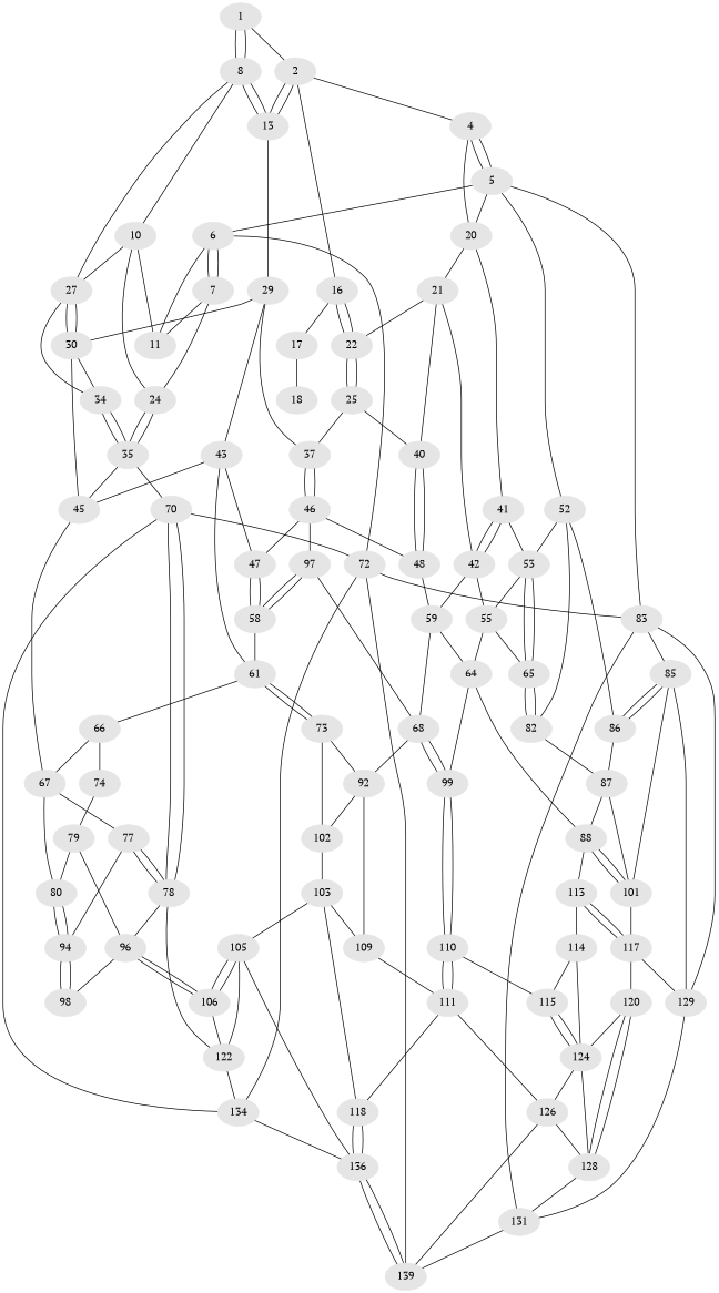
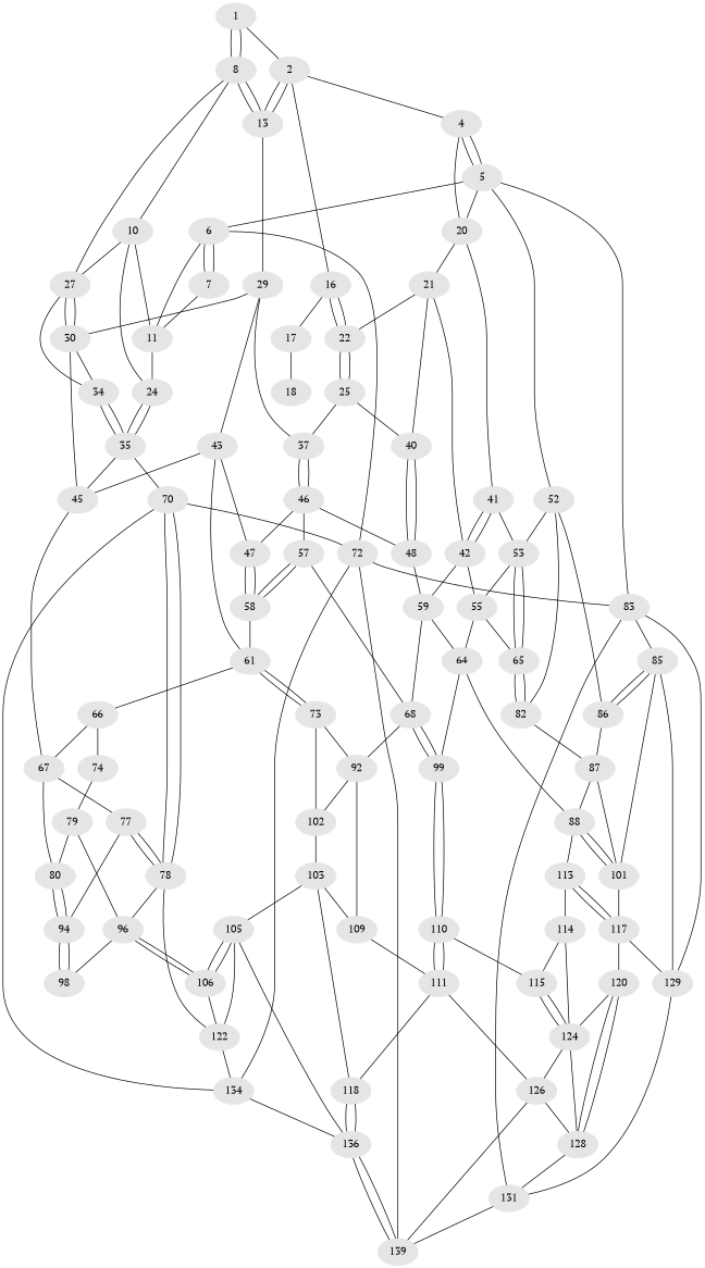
  graph {
    fontname="PT Serif"
    node [color=gray90 fontname="PT Serif" style=filled]
    edge [fontname="PT Serif"]
    2 [super="+3"]
    1
    8 [super="+9"]
    4
    13 [super="+19"]
    16
    10 [super="+23"]
    27 [super="+28"]
    5 [super="+31"]
    20 [super="+32"]
    29 [super="+38"]
    17 [super="+26"]
    22
    6 [super="+14"]
    52 [super="+81"]
    83 [super="+84"]
    21 [super="+39"]
    41
    7 [super="+12"]
    11 [super="+15"]
    72 [super="+141"]
    53 [super="+54"]
    82
    86
    85 [super="+123"]
    129 [super="+130"]
    131 [super="+142"]
    24
    134 [super="+138"]
    139 [super="+140"]
    30 [super="+33"]
    34
    35 [super="+51"]
    37
    43 [super="+44"]
    18
    25 [super="+36"]
    40
    42 [super="+56"]
    48
    55 [super="+63"]
    59 [super="+60"]
    45 [super="+50"]
    70 [super="+71"]
    46 [super="+49"]
    47
    61 [super="+62"]
    67 [super="+76"]
    78 [super="+108"]
-   57 [label=97]
+   57
    65
    64 [super="+90"]
    68 [super="+69"]
    58
    66
    73 [super="+93"]
    77
    80
    87 [super="+100"]
    88 [super="+89"]
    99
    92 [super="+107"]
    74 [super="+75"]
    102
    101 [super="+116"]
    113
    110
    79 [super="+91"]
    94 [super="+95"]
    109
    96 [super="+97"]
    122 [super="+133"]
    136 [super="+137"]
    103 [super="+104"]
    98
    106
    117 [super="+119"]
    114
    111 [super="+112"]
    115
    120 [super="+121"]
    105 [super="+135"]
    118
    126 [super="+127"]
    124 [super="+125"]
    128 [super="+132"]
    2 -- 4
    2 -- 13
    2 -- 13
    2 -- 16
    1 -- 2
    1 -- 8
    1 -- 8
    8 -- 13
    8 -- 13
    8 -- 10
    8 -- 27
    4 -- 5
    4 -- 5
    4 -- 20
    13 -- 29
    16 -- 17
    16 -- 22
    16 -- 22
    10 -- 27
    10 -- 11
    10 -- 24
    27 -- 30
    27 -- 30
    27 -- 34
    5 -- 20
    5 -- 6
    5 -- 52
    5 -- 83
    20 -- 21
    20 -- 41
    29 -- 30
    29 -- 37
    29 -- 43
    17 -- 18 [weight=2]
    22 -- 25
    22 -- 25
    6 -- 7 [weight=2]
    6 -- 7
    6 -- 11
    6 -- 72
    52 -- 53
    52 -- 82
    52 -- 86
    83 -- 85
    83 -- 129
    83 -- 131
    21 -- 22
    21 -- 40
    21 -- 42
    41 -- 53
    41 -- 42
    41 -- 42
    7 -- 11
-   7 -- 24
+   11 -- 24
    72 -- 83
    72 -- 134
    72 -- 139
    53 -- 55
    53 -- 65
    53 -- 65
    82 -- 87
    86 -- 87
    85 -- 86
    85 -- 86
    85 -- 129
    85 -- 101
    129 -- 131
    131 -- 139
    24 -- 35
    24 -- 35
    134 -- 136
    30 -- 34
    30 -- 45
    34 -- 35
    34 -- 35
    35 -- 45
    35 -- 70
    37 -- 46
    37 -- 46
    43 -- 45
    43 -- 47
    43 -- 61
    25 -- 37
    25 -- 40
    40 -- 48
    40 -- 48
    42 -- 55
    42 -- 59
    48 -- 59
    55 -- 65
    55 -- 64
    59 -- 64
    59 -- 68
    45 -- 67
    70 -- 72
    70 -- 134
    70 -- 78
    70 -- 78
    46 -- 48
    46 -- 47
    46 -- 57
    47 -- 58
    47 -- 58
    61 -- 66
    61 -- 73
    61 -- 73
    67 -- 77
    67 -- 80
    78 -- 96
    78 -- 122
    57 -- 68
    57 -- 58
    57 -- 58
    65 -- 82
    65 -- 82
    64 -- 88
    64 -- 99
    68 -- 99
    68 -- 99
    68 -- 92
    58 -- 61
    66 -- 67
    66 -- 74
    73 -- 92
    73 -- 102
    77 -- 78
    77 -- 78
    77 -- 94
    80 -- 94
    80 -- 94
    87 -- 88
    87 -- 101
    88 -- 101
    88 -- 101
    88 -- 113
    99 -- 110
    99 -- 110
    92 -- 102
    92 -- 109
    74 -- 79 [weight=2]
    102 -- 103
    101 -- 117
    113 -- 117
    113 -- 117
    113 -- 114
    110 -- 111
    110 -- 111
    110 -- 115
    79 -- 80
    79 -- 96
    94 -- 98 [weight=2]
    94 -- 98
    109 -- 111
    96 -- 98
    96 -- 106
    96 -- 106
    122 -- 134
    136 -- 139
    136 -- 139
    103 -- 109
    103 -- 105
    103 -- 118
    106 -- 122
    117 -- 129
    117 -- 120
    114 -- 115
    114 -- 124
    111 -- 118
    111 -- 126
    115 -- 124
    115 -- 124
    120 -- 124
    120 -- 128
    120 -- 128
    105 -- 122
    105 -- 136
    105 -- 106
    105 -- 106
    118 -- 136
    118 -- 136
    126 -- 139
    126 -- 128
    124 -- 126
    124 -- 128
    128 -- 131
  }
